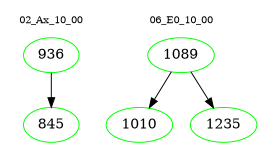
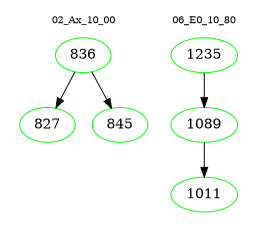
  digraph {
    node [color=green]
    edge [color=black]
-   n1 [label=936]
+   n1 [label=836]
+   n2 [label=827]
    n3 [label=845]
    n4 [label=1089]
-   n5 [label=1010]
+   n5 [label=1011]
    n6 [label=1235]
    subgraph cluster_1 {
      color=white
      fontsize=10
      label="02_Ax_10_00"
      n1
+     n2
      n3
    }
    subgraph cluster_2 {
      color=white
      fontsize=10
-     label="06_E0_10_00"
+     label="06_E0_10_80"
      n4
      n5
      n6
    }
+   n1 -> n2
    n1 -> n3
    n4 -> n5
-   n4 -> n6
+   n6 -> n4
  }
